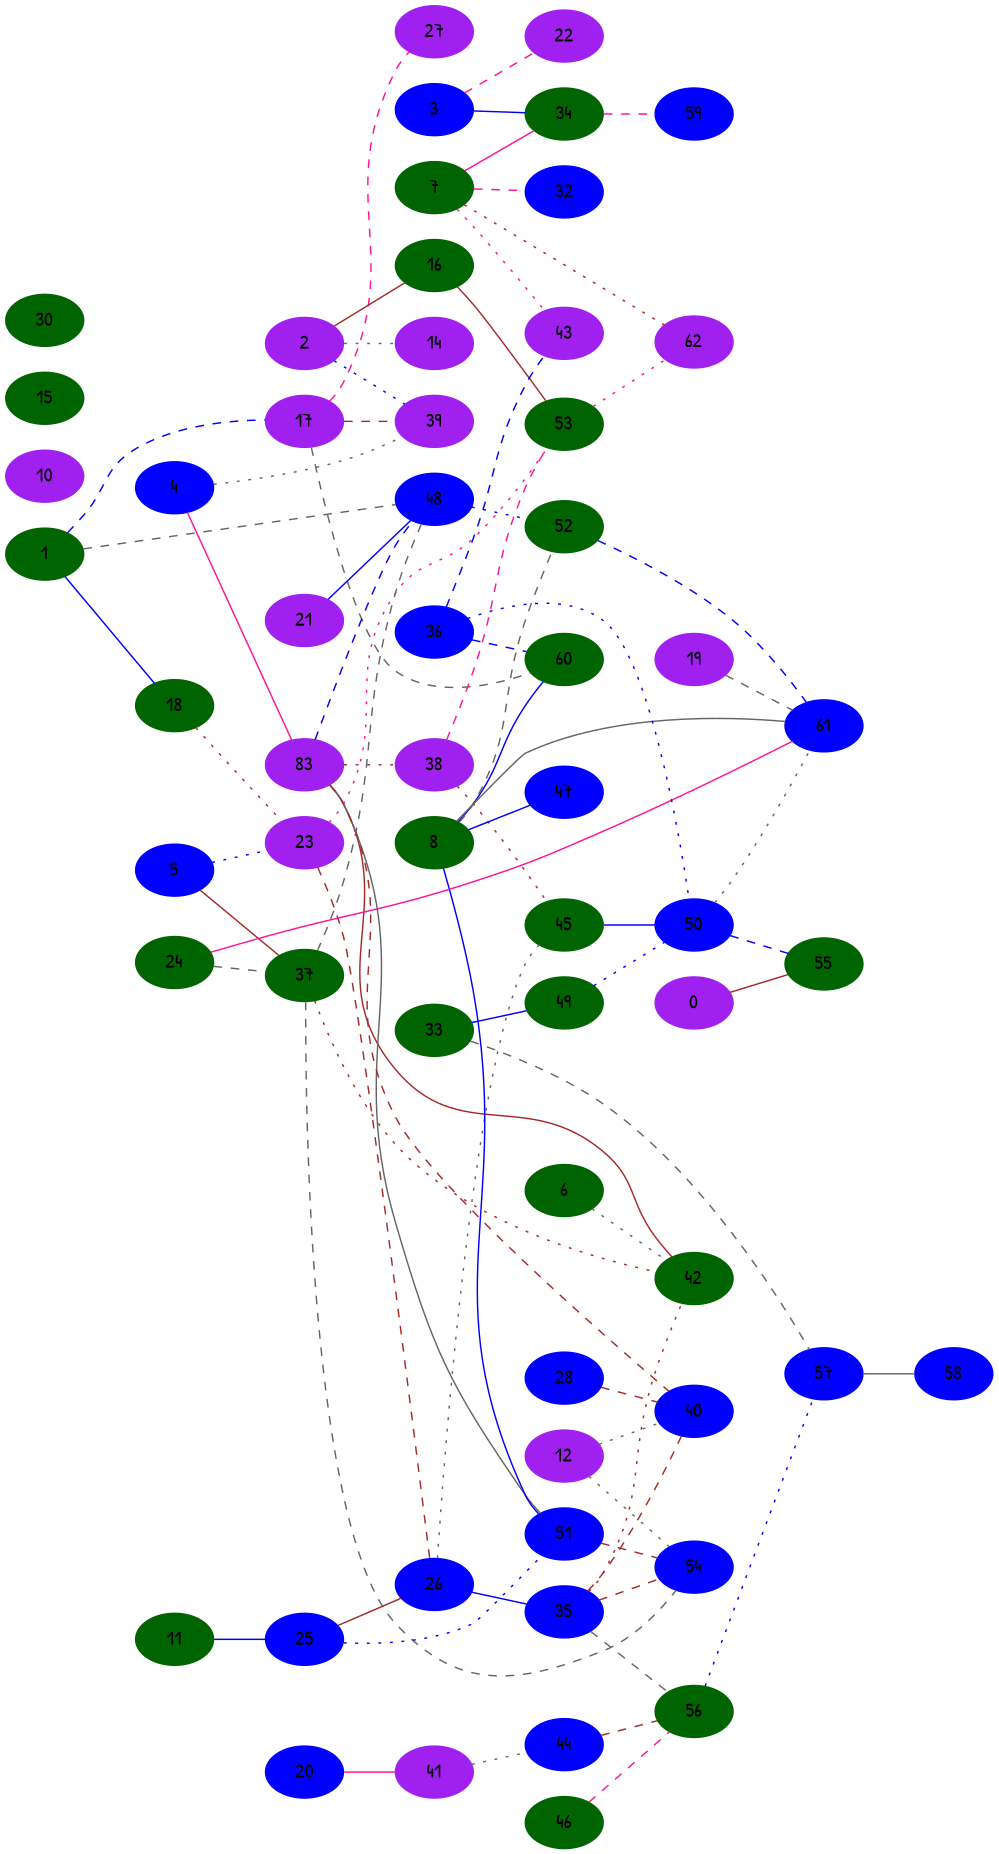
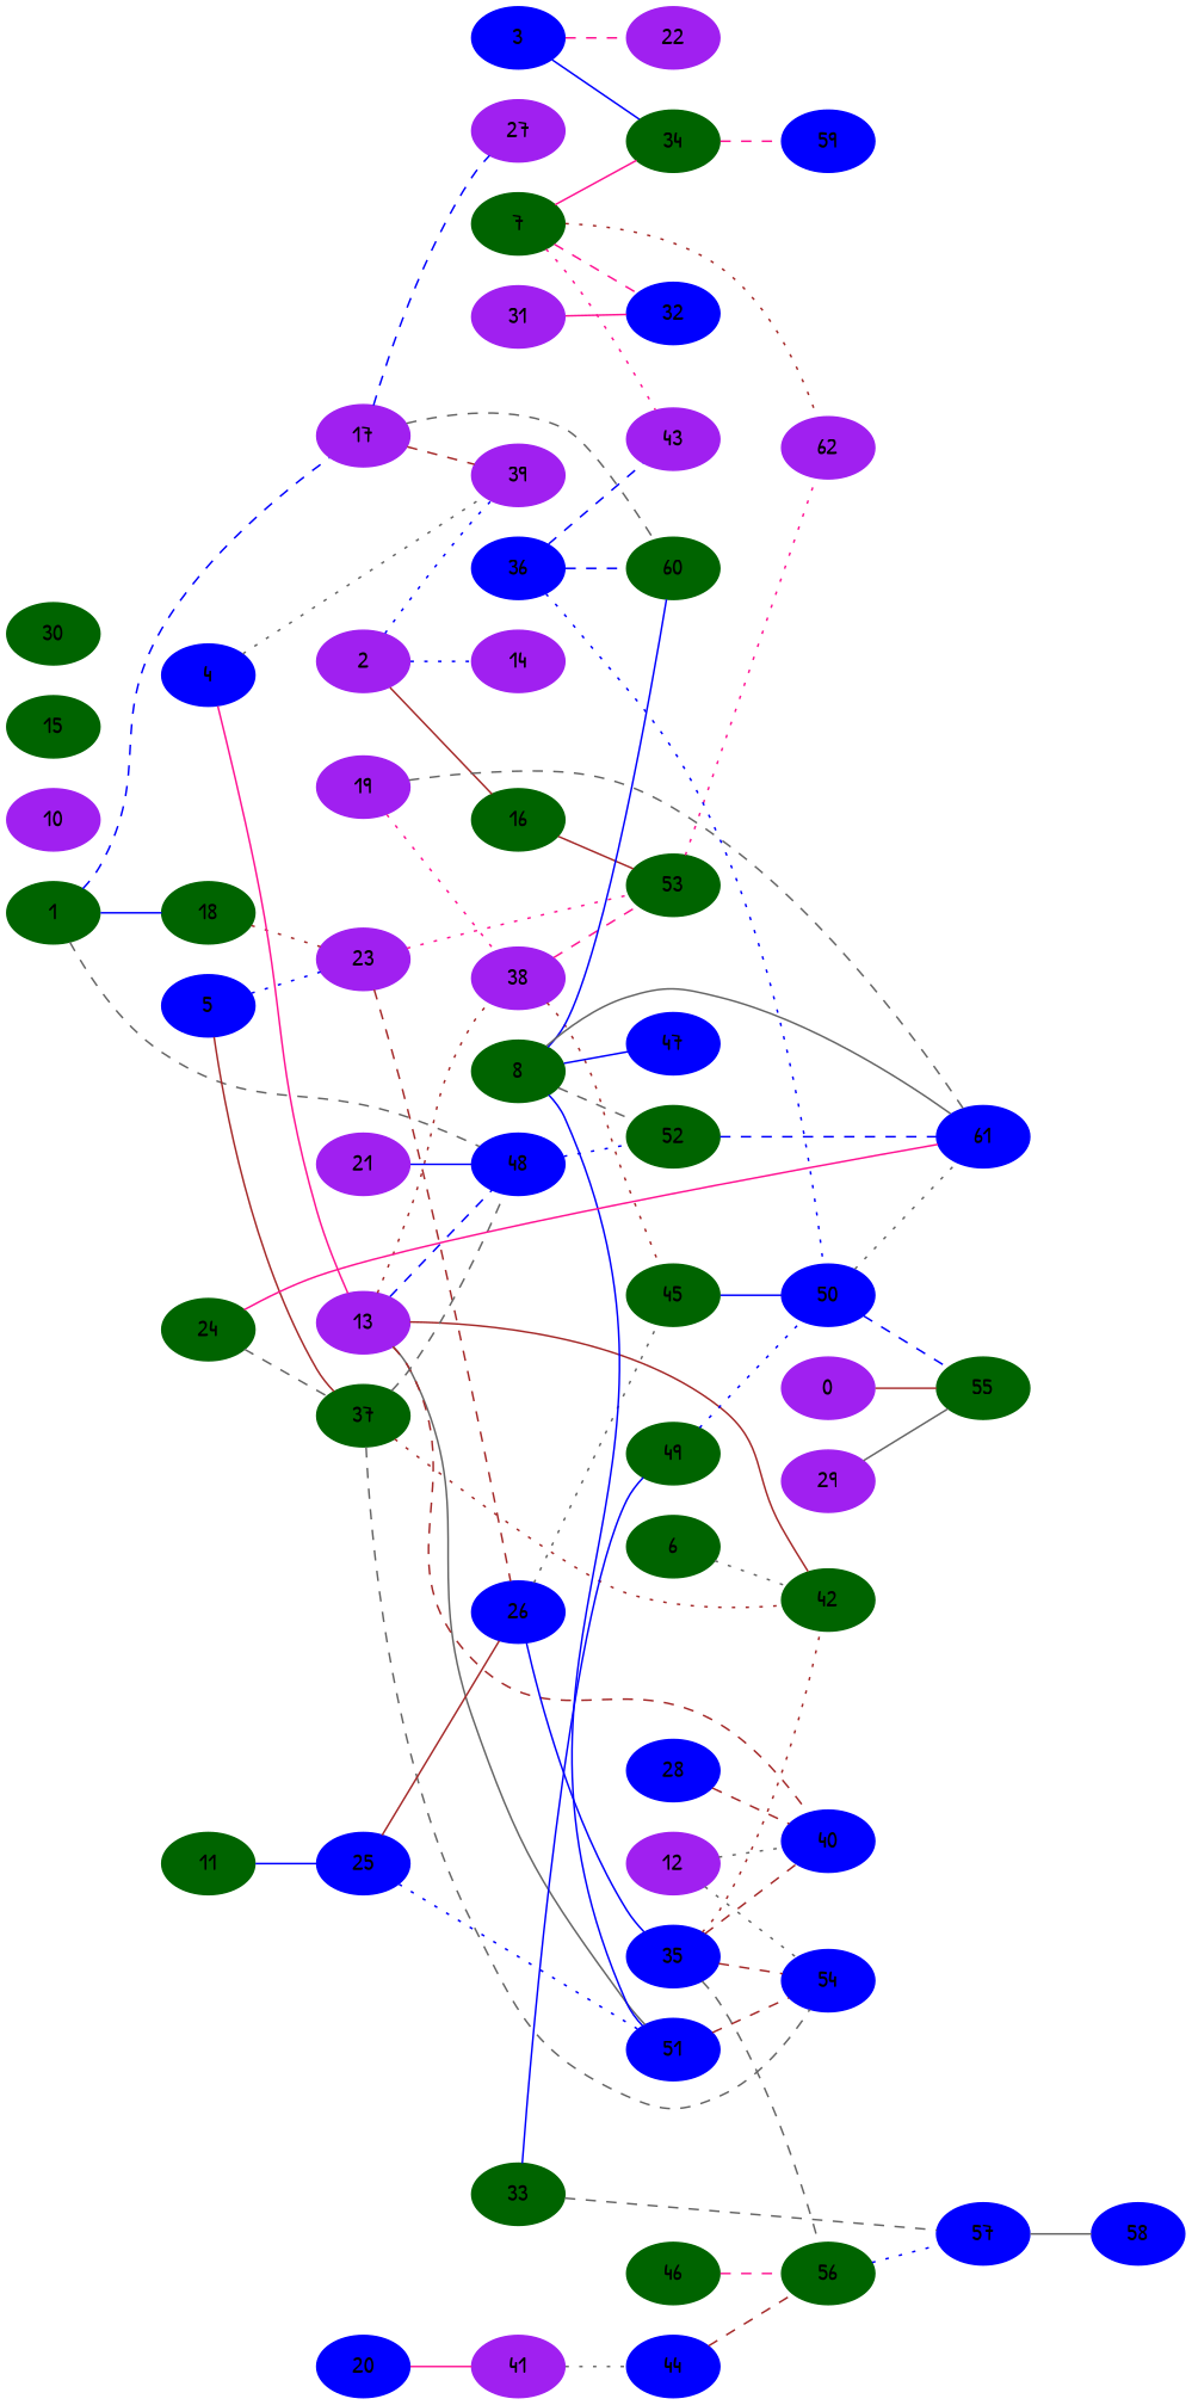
  graph {
    fontname="Patrick Hand"
    rankdir=LR
    node [color=darkgreen fontname="Patrick Hand" style=filled]
    edge [color=blue fontname="Patrick Hand" style=dashed]
    17 [color=purple]
    1
    18
    48 [color=blue]
    39 [color=purple]
    60
    27 [color=purple]
    23 [color=purple]
    52
    2 [color=purple]
    14 [color=purple]
    16
    53
    3 [color=blue]
    22 [color=purple]
    34
    59 [color=blue]
    4 [color=blue]
-   13 [color=purple label=83]
+   13 [color=purple]
    42
    51 [color=blue]
    40 [color=blue]
    38 [color=purple]
    5 [color=blue]
    37
    26 [color=blue]
    54 [color=blue]
    6
    7
    32 [color=blue]
    43 [color=purple]
    62 [color=purple]
    47 [color=blue]
    8
    61 [color=blue]
    n36 [color=purple label=0]
    55
    10 [color=purple]
    25 [color=blue]
    11
    12 [color=purple]
    45
    15
    19 [color=purple]
    20 [color=blue]
    41 [color=purple]
    44 [color=blue]
    21 [color=purple]
    35 [color=blue]
    24
    56
    50 [color=blue]
    28 [color=blue]
+   29 [color=purple]
    30
+   31 [color=purple]
    33
    49
    57 [color=blue]
    58 [color=blue]
    36 [color=blue]
    46
    17 -- 39 [color=brown]
    17 -- 60 [color=gray40]
-   17 -- 27 [color=deeppink]
+   17 -- 27
    1 -- 17
    1 -- 18 [style=solid]
    1 -- 48 [color=gray40]
    18 -- 23 [color=brown style=dotted]
    48 -- 52 [style=dotted]
    23 -- 53 [color=deeppink style=dotted]
    23 -- 26 [color=brown]
    52 -- 61
    2 -- 39 [style=dotted]
-   2 -- 14 [color=gray40 style=dotted]
+   2 -- 14 [style=dotted]
    2 -- 16 [color=brown style=solid]
    16 -- 53 [color=brown style=solid]
    53 -- 62 [color=deeppink style=dotted]
    3 -- 22 [color=deeppink]
    3 -- 34 [style=solid]
    34 -- 59 [color=deeppink]
    4 -- 39 [color=gray40 style=dotted]
    4 -- 13 [color=deeppink style=solid]
    13 -- 48
    13 -- 42 [color=brown style=solid]
    13 -- 51 [color=gray40 style=solid]
    13 -- 40 [color=brown]
    13 -- 38 [color=brown style=dotted]
    51 -- 54 [color=brown]
    38 -- 53 [color=deeppink]
    38 -- 45 [color=brown style=dotted]
    5 -- 23 [style=dotted]
    5 -- 37 [color=brown style=solid]
    37 -- 48 [color=gray40]
    37 -- 42 [color=brown style=dotted]
    37 -- 54 [color=gray40]
    26 -- 45 [color=gray40 style=dotted]
    26 -- 35 [style=solid]
    6 -- 42 [color=gray40 style=dotted]
    7 -- 34 [color=deeppink style=solid]
    7 -- 32 [color=deeppink]
    7 -- 43 [color=deeppink style=dotted]
    7 -- 62 [color=brown style=dotted]
    8 -- 60 [style=solid]
    8 -- 52 [color=gray40]
    8 -- 51 [style=solid]
    8 -- 47 [style=solid]
    8 -- 61 [color=gray40 style=solid]
    n36 -- 55 [color=brown style=solid]
    25 -- 51 [style=dotted]
    25 -- 26 [color=brown style=solid]
    11 -- 25 [style=solid]
    12 -- 40 [color=gray40 style=dotted]
    12 -- 54 [color=gray40 style=dotted]
    45 -- 50 [style=solid]
+   19 -- 38 [color=deeppink style=dotted]
    19 -- 61 [color=gray40]
    20 -- 41 [color=deeppink style=solid]
    41 -- 44 [color=gray40 style=dotted]
    44 -- 56 [color=brown]
    21 -- 48 [style=solid]
    35 -- 42 [color=brown style=dotted]
    35 -- 40 [color=brown]
    35 -- 54 [color=brown]
    35 -- 56 [color=gray40]
    24 -- 37 [color=gray40]
    24 -- 61 [color=deeppink style=solid]
    56 -- 57 [style=dotted]
    50 -- 61 [color=gray40 style=dotted]
    50 -- 55
    28 -- 40 [color=brown]
+   29 -- 55 [color=gray40 style=solid]
+   31 -- 32 [color=deeppink style=solid]
    33 -- 49 [style=solid]
    33 -- 57 [color=gray40]
    49 -- 50 [style=dotted]
    57 -- 58 [color=gray40 style=solid]
    36 -- 60
    36 -- 43
    36 -- 50 [style=dotted]
    46 -- 56 [color=deeppink]
  }
